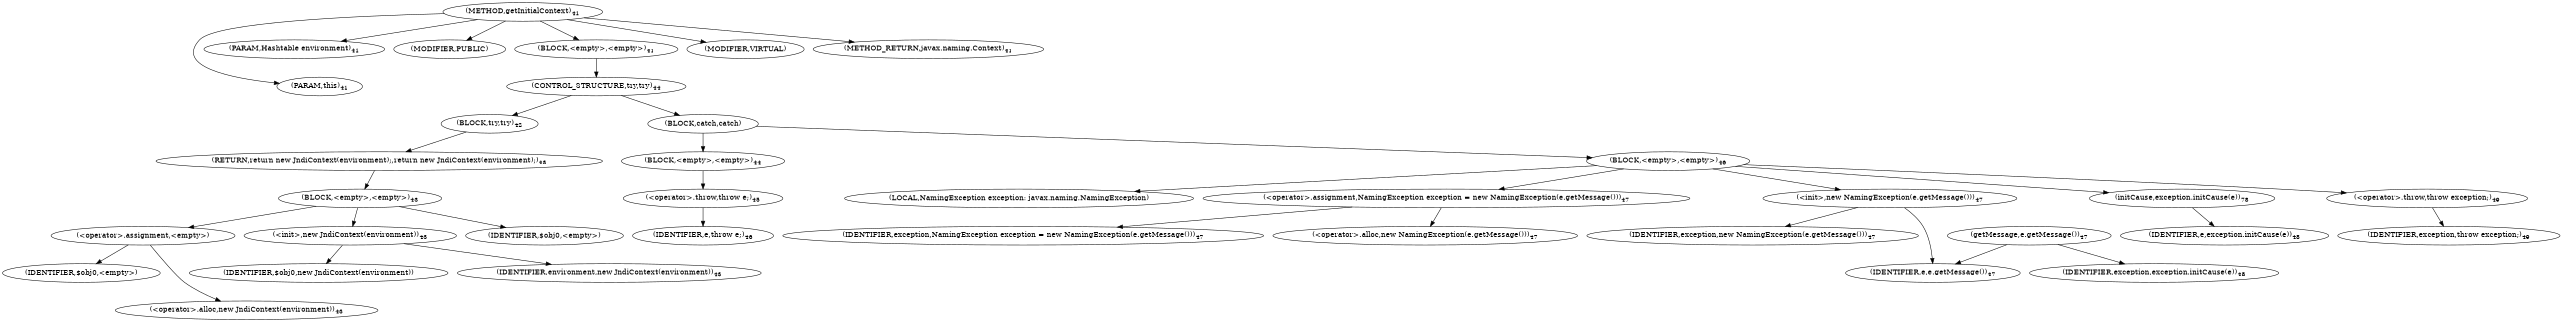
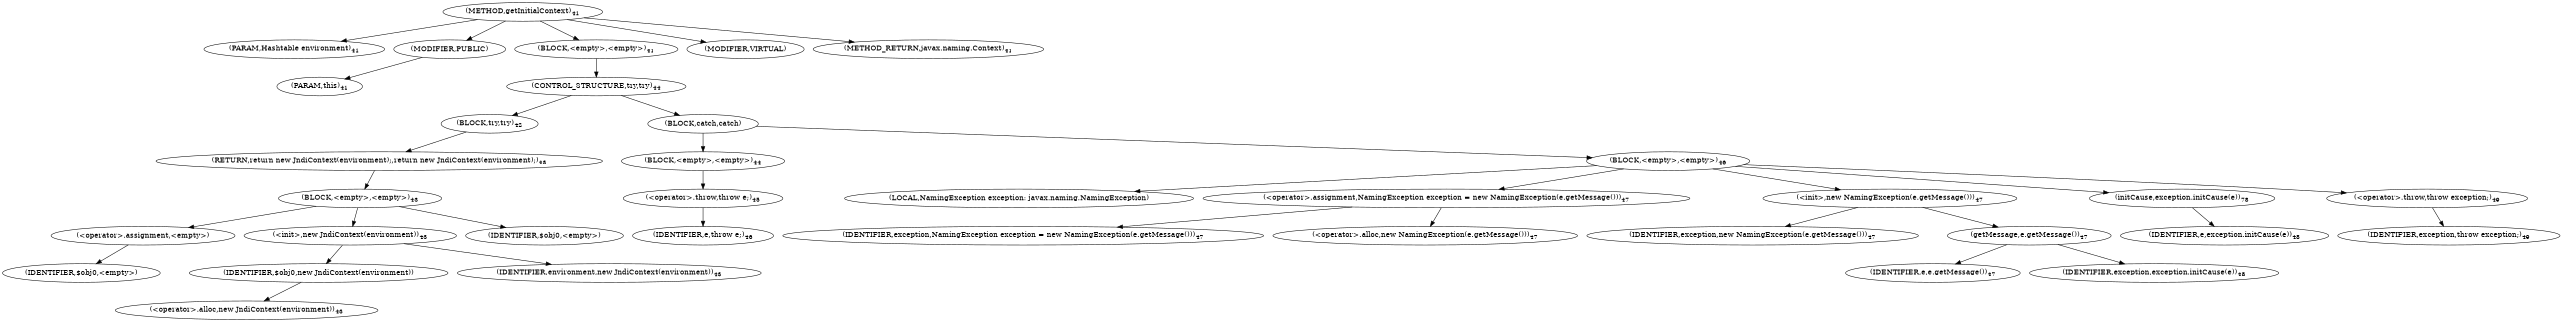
  digraph {
    fontname="DejaVu Serif"
    node [fontname="DejaVu Serif"]
    edge [fontname="DejaVu Serif"]
    n1 [label=<(METHOD,getInitialContext)<SUB>41</SUB>>]
    n2 [label=<(PARAM,this)<SUB>41</SUB>>]
    n3 [label=<(PARAM,Hashtable environment)<SUB>41</SUB>>]
    n4 [label=<(BLOCK,&lt;empty&gt;,&lt;empty&gt;)<SUB>41</SUB>>]
    n5 [label=<(MODIFIER,PUBLIC)>]
    n6 [label=<(MODIFIER,VIRTUAL)>]
    n7 [label=<(METHOD_RETURN,javax.naming.Context)<SUB>41</SUB>>]
    n8 [label=<(CONTROL_STRUCTURE,try,try)<SUB>44</SUB>>]
    n9 [label=<(BLOCK,try,try)<SUB>42</SUB>>]
    n10 [label=<(BLOCK,catch,catch)>]
    n11 [label=<(RETURN,return new JndiContext(environment);,return new JndiContext(environment);)<SUB>43</SUB>>]
    n12 [label=<(BLOCK,&lt;empty&gt;,&lt;empty&gt;)<SUB>44</SUB>>]
    n13 [label=<(BLOCK,&lt;empty&gt;,&lt;empty&gt;)<SUB>46</SUB>>]
    n14 [label=<(BLOCK,&lt;empty&gt;,&lt;empty&gt;)<SUB>43</SUB>>]
    n15 [label=<(&lt;operator&gt;.assignment,&lt;empty&gt;)>]
    n16 [label=<(&lt;init&gt;,new JndiContext(environment))<SUB>43</SUB>>]
    n17 [label=<(IDENTIFIER,$obj0,&lt;empty&gt;)>]
    n18 [label=<(IDENTIFIER,$obj0,&lt;empty&gt;)>]
    n19 [label=<(&lt;operator&gt;.alloc,new JndiContext(environment))<SUB>43</SUB>>]
    n20 [label=<(IDENTIFIER,$obj0,new JndiContext(environment))>]
    n21 [label=<(IDENTIFIER,environment,new JndiContext(environment))<SUB>43</SUB>>]
    n22 [label=<(&lt;operator&gt;.throw,throw e;)<SUB>45</SUB>>]
    n23 [label=<(LOCAL,NamingException exception: javax.naming.NamingException)>]
    n24 [label=<(&lt;operator&gt;.assignment,NamingException exception = new NamingException(e.getMessage()))<SUB>47</SUB>>]
    n25 [label=<(&lt;init&gt;,new NamingException(e.getMessage()))<SUB>47</SUB>>]
    n26 [label=<(initCause,exception.initCause(e))<SUB>78</SUB>>]
    n27 [label=<(&lt;operator&gt;.throw,throw exception;)<SUB>49</SUB>>]
    n28 [label=<(IDENTIFIER,e,throw e;)<SUB>46</SUB>>]
    n29 [label=<(IDENTIFIER,exception,NamingException exception = new NamingException(e.getMessage()))<SUB>47</SUB>>]
    n30 [label=<(&lt;operator&gt;.alloc,new NamingException(e.getMessage()))<SUB>47</SUB>>]
    n31 [label=<(IDENTIFIER,exception,new NamingException(e.getMessage()))<SUB>47</SUB>>]
    n32 [label=<(getMessage,e.getMessage())<SUB>47</SUB>>]
    n33 [label=<(IDENTIFIER,e,exception.initCause(e))<SUB>48</SUB>>]
    n34 [label=<(IDENTIFIER,exception,throw exception;)<SUB>49</SUB>>]
    n35 [label=<(IDENTIFIER,e,e.getMessage())<SUB>47</SUB>>]
    n36 [label=<(IDENTIFIER,exception,exception.initCause(e))<SUB>48</SUB>>]
-   n1 -> n2
+   n5 -> n2
    n1 -> n3
    n1 -> n4
    n1 -> n5
    n1 -> n6
    n1 -> n7
    n4 -> n8
    n8 -> n9
    n8 -> n10
    n9 -> n11
    n10 -> n12
    n10 -> n13
    n11 -> n14
    n12 -> n22
    n13 -> n23
    n13 -> n24
    n13 -> n25
    n13 -> n26
    n13 -> n27
    n14 -> n15
    n14 -> n16
    n14 -> n17
    n15 -> n18
-   n15 -> n19
+   n20 -> n19
    n16 -> n20
    n16 -> n21
    n22 -> n28
    n24 -> n29
    n24 -> n30
    n25 -> n31
-   n25 -> n35
+   n25 -> n32
    n26 -> n33
    n27 -> n34
    n32 -> n35
    n32 -> n36
  }
